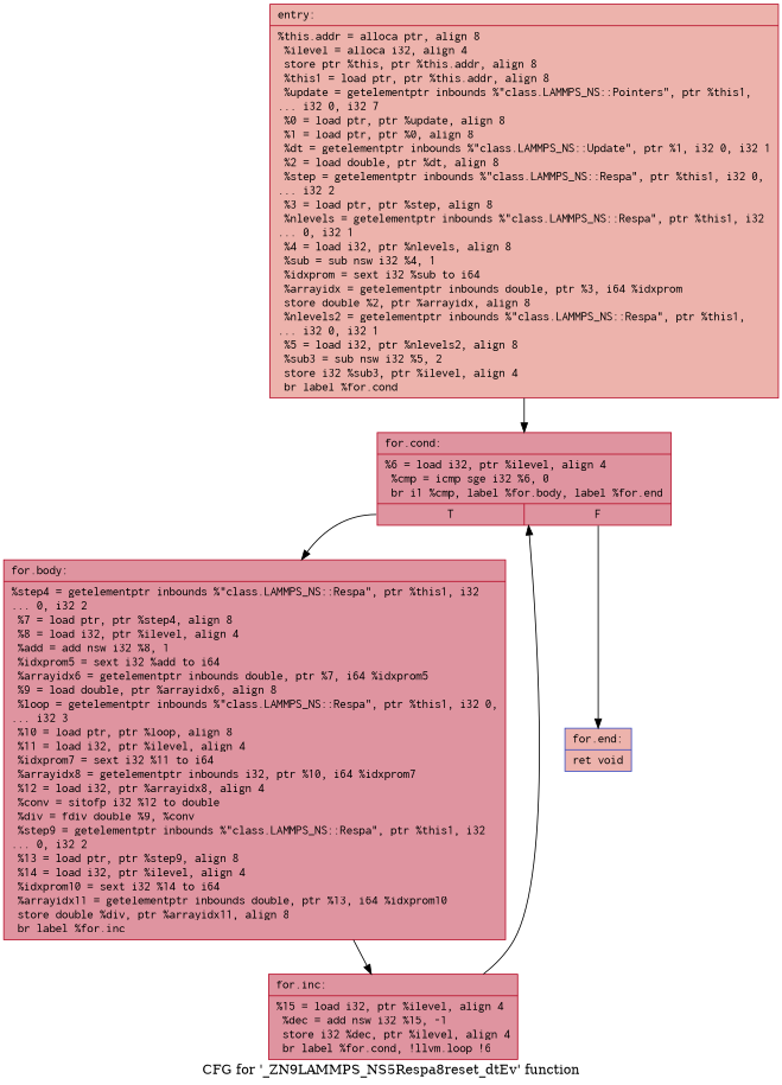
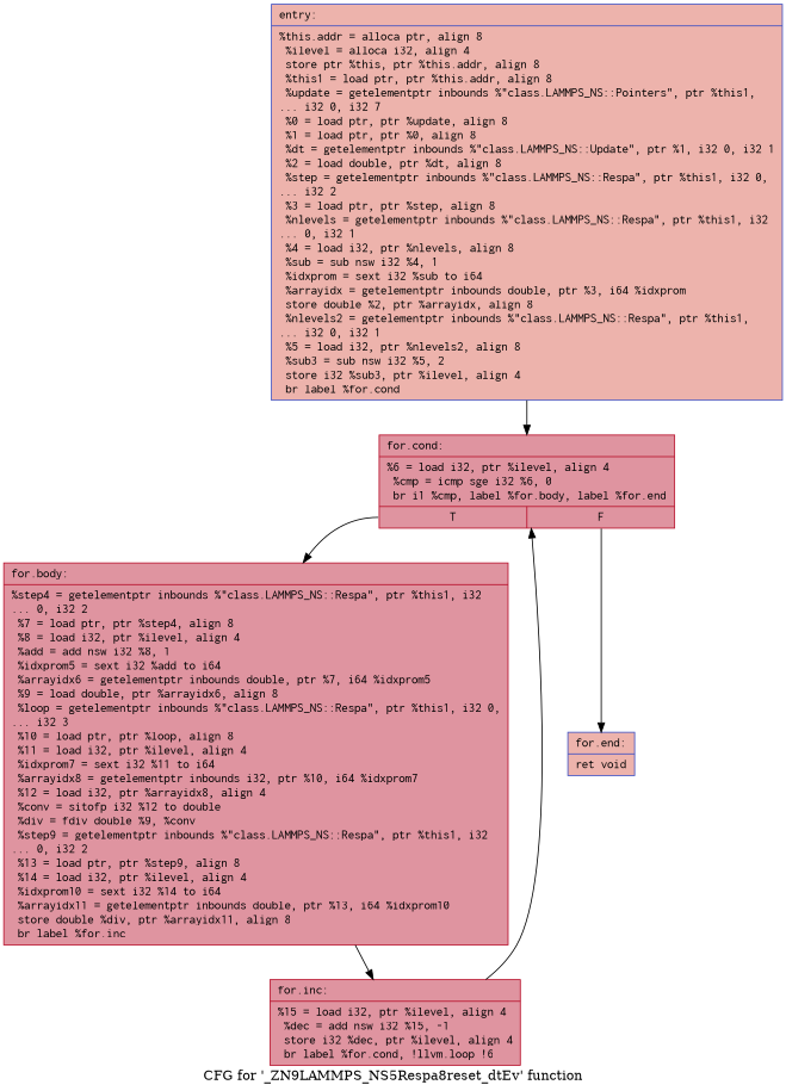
  digraph {
    label="CFG for '_ZN9LAMMPS_NS5Respa8reset_dtEv' function"
    node [color="#b70d28ff" fillcolor="#b70d2870" fontname=Courier shape=record style=filled]
-   n1 [fillcolor="#d6524470" label="{entry:\l|  %this.addr = alloca ptr, align 8\l  %ilevel = alloca i32, align 4\l  store ptr %this, ptr %this.addr, align 8\l  %this1 = load ptr, ptr %this.addr, align 8\l  %update = getelementptr inbounds %\"class.LAMMPS_NS::Pointers\", ptr %this1,\l... i32 0, i32 7\l  %0 = load ptr, ptr %update, align 8\l  %1 = load ptr, ptr %0, align 8\l  %dt = getelementptr inbounds %\"class.LAMMPS_NS::Update\", ptr %1, i32 0, i32 1\l  %2 = load double, ptr %dt, align 8\l  %step = getelementptr inbounds %\"class.LAMMPS_NS::Respa\", ptr %this1, i32 0,\l... i32 2\l  %3 = load ptr, ptr %step, align 8\l  %nlevels = getelementptr inbounds %\"class.LAMMPS_NS::Respa\", ptr %this1, i32\l... 0, i32 1\l  %4 = load i32, ptr %nlevels, align 8\l  %sub = sub nsw i32 %4, 1\l  %idxprom = sext i32 %sub to i64\l  %arrayidx = getelementptr inbounds double, ptr %3, i64 %idxprom\l  store double %2, ptr %arrayidx, align 8\l  %nlevels2 = getelementptr inbounds %\"class.LAMMPS_NS::Respa\", ptr %this1,\l... i32 0, i32 1\l  %5 = load i32, ptr %nlevels2, align 8\l  %sub3 = sub nsw i32 %5, 2\l  store i32 %sub3, ptr %ilevel, align 4\l  br label %for.cond\l}"]
+   n1 [color="#3d50c3ff" fillcolor="#d6524470" label="{entry:\l|  %this.addr = alloca ptr, align 8\l  %ilevel = alloca i32, align 4\l  store ptr %this, ptr %this.addr, align 8\l  %this1 = load ptr, ptr %this.addr, align 8\l  %update = getelementptr inbounds %\"class.LAMMPS_NS::Pointers\", ptr %this1,\l... i32 0, i32 7\l  %0 = load ptr, ptr %update, align 8\l  %1 = load ptr, ptr %0, align 8\l  %dt = getelementptr inbounds %\"class.LAMMPS_NS::Update\", ptr %1, i32 0, i32 1\l  %2 = load double, ptr %dt, align 8\l  %step = getelementptr inbounds %\"class.LAMMPS_NS::Respa\", ptr %this1, i32 0,\l... i32 2\l  %3 = load ptr, ptr %step, align 8\l  %nlevels = getelementptr inbounds %\"class.LAMMPS_NS::Respa\", ptr %this1, i32\l... 0, i32 1\l  %4 = load i32, ptr %nlevels, align 8\l  %sub = sub nsw i32 %4, 1\l  %idxprom = sext i32 %sub to i64\l  %arrayidx = getelementptr inbounds double, ptr %3, i64 %idxprom\l  store double %2, ptr %arrayidx, align 8\l  %nlevels2 = getelementptr inbounds %\"class.LAMMPS_NS::Respa\", ptr %this1,\l... i32 0, i32 1\l  %5 = load i32, ptr %nlevels2, align 8\l  %sub3 = sub nsw i32 %5, 2\l  store i32 %sub3, ptr %ilevel, align 4\l  br label %for.cond\l}"]
    n2 [label="{for.cond:\l|  %6 = load i32, ptr %ilevel, align 4\l  %cmp = icmp sge i32 %6, 0\l  br i1 %cmp, label %for.body, label %for.end\l|{<s0>T|<s1>F}}"]
    n3 [label="{for.body:\l|  %step4 = getelementptr inbounds %\"class.LAMMPS_NS::Respa\", ptr %this1, i32\l... 0, i32 2\l  %7 = load ptr, ptr %step4, align 8\l  %8 = load i32, ptr %ilevel, align 4\l  %add = add nsw i32 %8, 1\l  %idxprom5 = sext i32 %add to i64\l  %arrayidx6 = getelementptr inbounds double, ptr %7, i64 %idxprom5\l  %9 = load double, ptr %arrayidx6, align 8\l  %loop = getelementptr inbounds %\"class.LAMMPS_NS::Respa\", ptr %this1, i32 0,\l... i32 3\l  %10 = load ptr, ptr %loop, align 8\l  %11 = load i32, ptr %ilevel, align 4\l  %idxprom7 = sext i32 %11 to i64\l  %arrayidx8 = getelementptr inbounds i32, ptr %10, i64 %idxprom7\l  %12 = load i32, ptr %arrayidx8, align 4\l  %conv = sitofp i32 %12 to double\l  %div = fdiv double %9, %conv\l  %step9 = getelementptr inbounds %\"class.LAMMPS_NS::Respa\", ptr %this1, i32\l... 0, i32 2\l  %13 = load ptr, ptr %step9, align 8\l  %14 = load i32, ptr %ilevel, align 4\l  %idxprom10 = sext i32 %14 to i64\l  %arrayidx11 = getelementptr inbounds double, ptr %13, i64 %idxprom10\l  store double %div, ptr %arrayidx11, align 8\l  br label %for.inc\l}"]
    n4 [color="#3d50c3ff" fillcolor="#d6524470" label="{for.end:\l|  ret void\l}"]
    n5 [label="{for.inc:\l|  %15 = load i32, ptr %ilevel, align 4\l  %dec = add nsw i32 %15, -1\l  store i32 %dec, ptr %ilevel, align 4\l  br label %for.cond, !llvm.loop !6\l}"]
    n1 -> n2
    n2 -> n3 [tailport=s0]
    n2 -> n4 [tailport=s1]
    n3 -> n5
    n5 -> n2
  }
